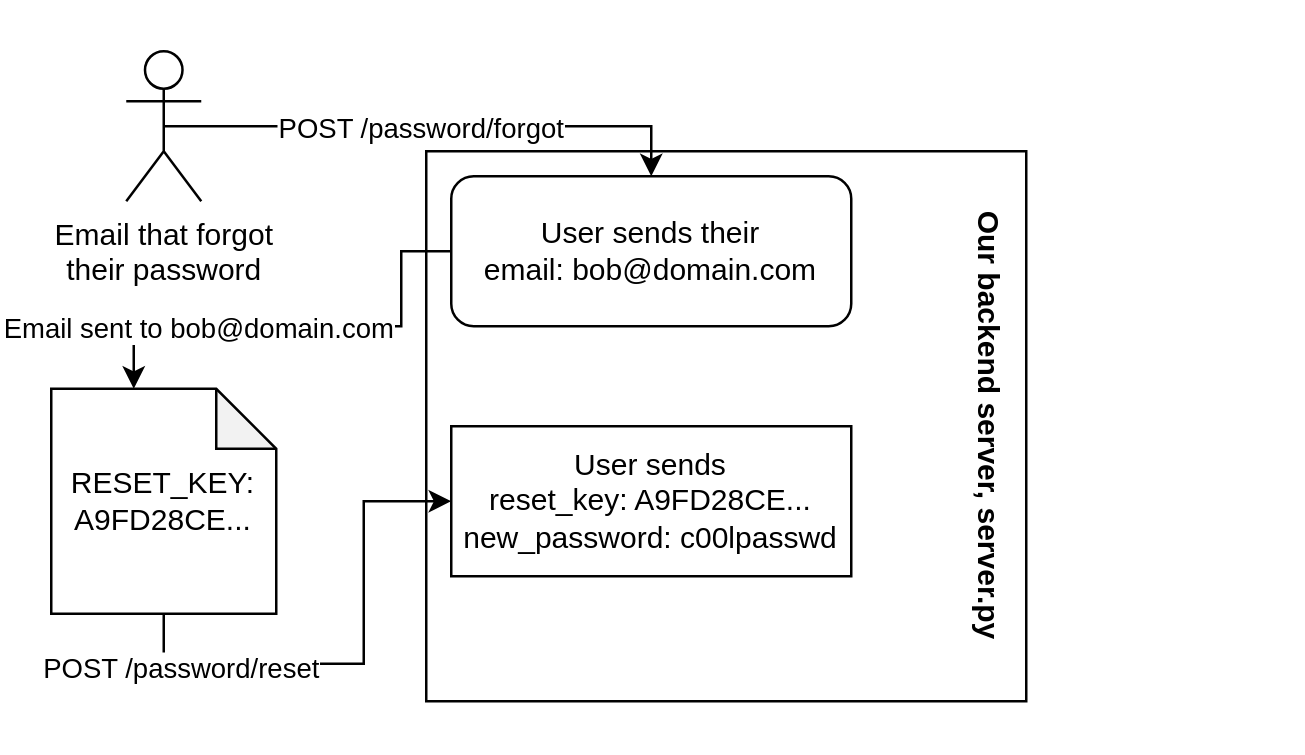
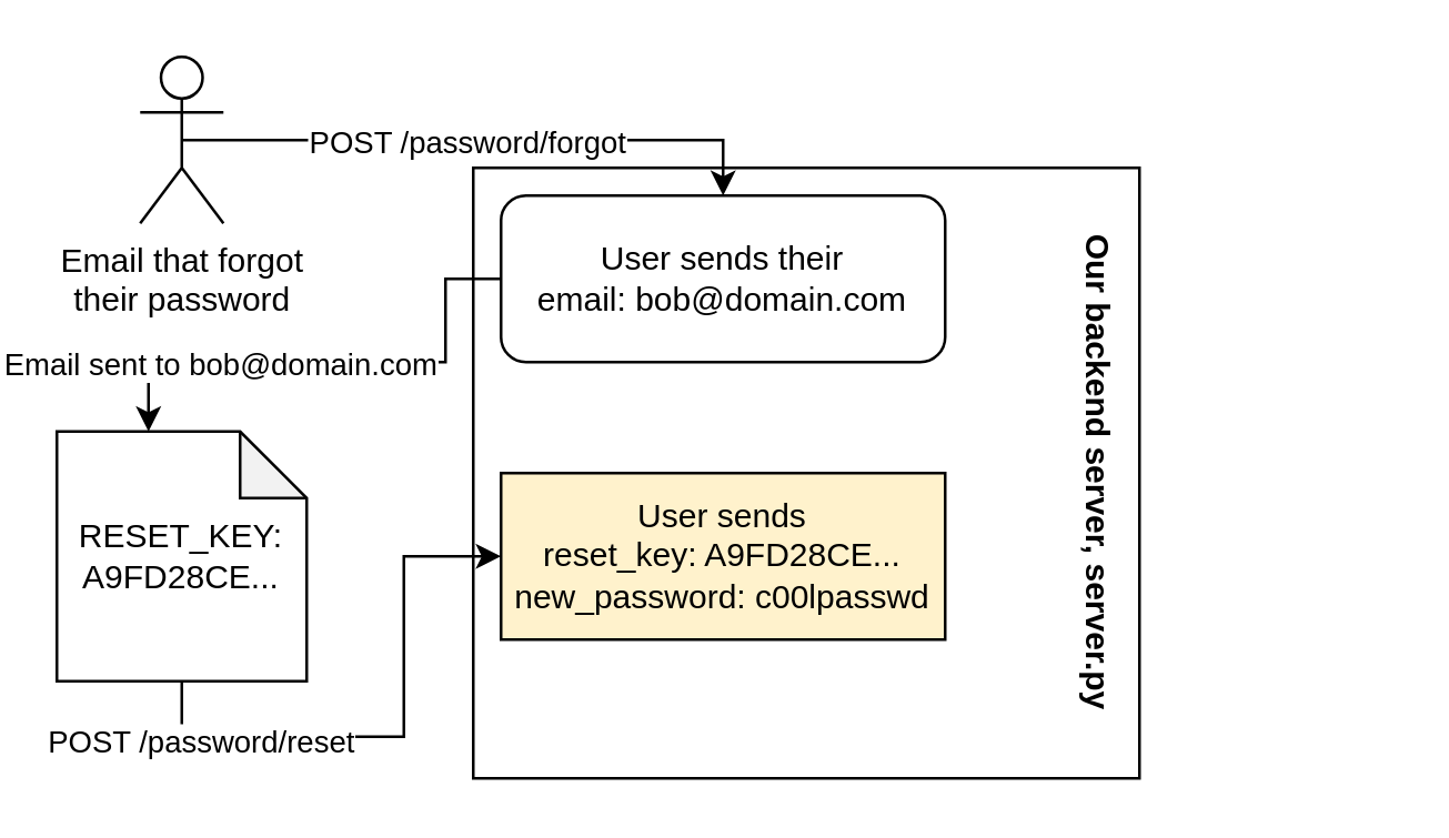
  <mxCell id="0" />
  <mxCell id="1" parent="0" />
  <mxCell id="2" value="" style="rounded=0;whiteSpace=wrap;html=1;" vertex="1" parent="1"><mxGeometry x="170" y="60" width="240" height="220" as="geometry" /></mxCell>
  <mxCell id="3" style="edgeStyle=orthogonalEdgeStyle;rounded=0;orthogonalLoop=1;jettySize=auto;html=1;exitX=0.5;exitY=0.5;exitDx=0;exitDy=0;exitPerimeter=0;entryX=0.5;entryY=0;entryDx=0;entryDy=0;" edge="1" parent="1" source="5" target="8"><mxGeometry relative="1" as="geometry" /></mxCell>
  <mxCell id="4" value="POST /password/forgot" style="edgeLabel;html=1;align=center;verticalAlign=middle;resizable=0;points=[];" vertex="1" connectable="0" parent="3"><mxGeometry x="-0.051" relative="1" as="geometry"><mxPoint as="offset" /></mxGeometry></mxCell>
  <mxCell id="5" value="Email that forgot&lt;br&gt;their password" style="shape=umlActor;verticalLabelPosition=bottom;verticalAlign=top;html=1;outlineConnect=0;" vertex="1" parent="1"><mxGeometry x="50" y="20" width="30" height="60" as="geometry" /></mxCell>
  <mxCell id="6" style="edgeStyle=orthogonalEdgeStyle;rounded=0;orthogonalLoop=1;jettySize=auto;html=1;exitX=0;exitY=0.5;exitDx=0;exitDy=0;entryX=0;entryY=0;entryDx=33;entryDy=0;entryPerimeter=0;" edge="1" parent="1" source="8" target="12"><mxGeometry relative="1" as="geometry"><Array as="points"><mxPoint x="160" y="100" /><mxPoint x="160" y="130" /><mxPoint x="53" y="130" /></Array></mxGeometry></mxCell>
  <mxCell id="7" value="Email sent to bob@domain.com" style="edgeLabel;html=1;align=center;verticalAlign=middle;resizable=0;points=[];" vertex="1" connectable="0" parent="6"><mxGeometry x="0.447" relative="1" as="geometry"><mxPoint as="offset" /></mxGeometry></mxCell>
  <mxCell id="8" value="User sends their&lt;br&gt;email: bob@domain.com" style="whiteSpace=wrap;html=1;rounded=1;" vertex="1" parent="1"><mxGeometry x="180" y="70" width="160" height="60" as="geometry" /></mxCell>
- <mxCell id="9" value="User sends&lt;br&gt;reset_key: A9FD28CE...&lt;br&gt;new_password: c00lpasswd" style="rounded=0;whiteSpace=wrap;html=1;" vertex="1" parent="1"><mxGeometry x="180" y="170" width="160" height="60" as="geometry" /></mxCell>
+ <mxCell id="9" value="User sends&lt;br&gt;reset_key: A9FD28CE...&lt;br&gt;new_password: c00lpasswd" style="rounded=0;whiteSpace=wrap;html=1;fillColor=#fff2cc;" vertex="1" parent="1"><mxGeometry x="180" y="170" width="160" height="60" as="geometry" /></mxCell>
  <mxCell id="10" style="edgeStyle=orthogonalEdgeStyle;rounded=0;orthogonalLoop=1;jettySize=auto;html=1;exitX=0.5;exitY=1;exitDx=0;exitDy=0;exitPerimeter=0;entryX=0;entryY=0.5;entryDx=0;entryDy=0;" edge="1" parent="1" source="12" target="9"><mxGeometry relative="1" as="geometry" /></mxCell>
  <mxCell id="11" value="POST /password/reset" style="edgeLabel;html=1;align=center;verticalAlign=middle;resizable=0;points=[];" vertex="1" connectable="0" parent="10"><mxGeometry x="-0.736" y="-1" relative="1" as="geometry"><mxPoint as="offset" /></mxGeometry></mxCell>
  <mxCell id="12" value="RESET_KEY:&lt;br&gt;A9FD28CE..." style="shape=note;whiteSpace=wrap;html=1;backgroundOutline=1;darkOpacity=0.05;size=24;" vertex="1" parent="1"><mxGeometry x="20" y="155" width="90" height="90" as="geometry" /></mxCell>
  <mxCell id="13" value="&lt;b&gt;Our backend server, server.py&lt;/b&gt;" style="text;html=1;strokeColor=none;fillColor=none;align=center;verticalAlign=middle;whiteSpace=wrap;rounded=0;rotation=90;" vertex="1" parent="1"><mxGeometry x="290" y="155" width="210" height="30" as="geometry" /></mxCell>
